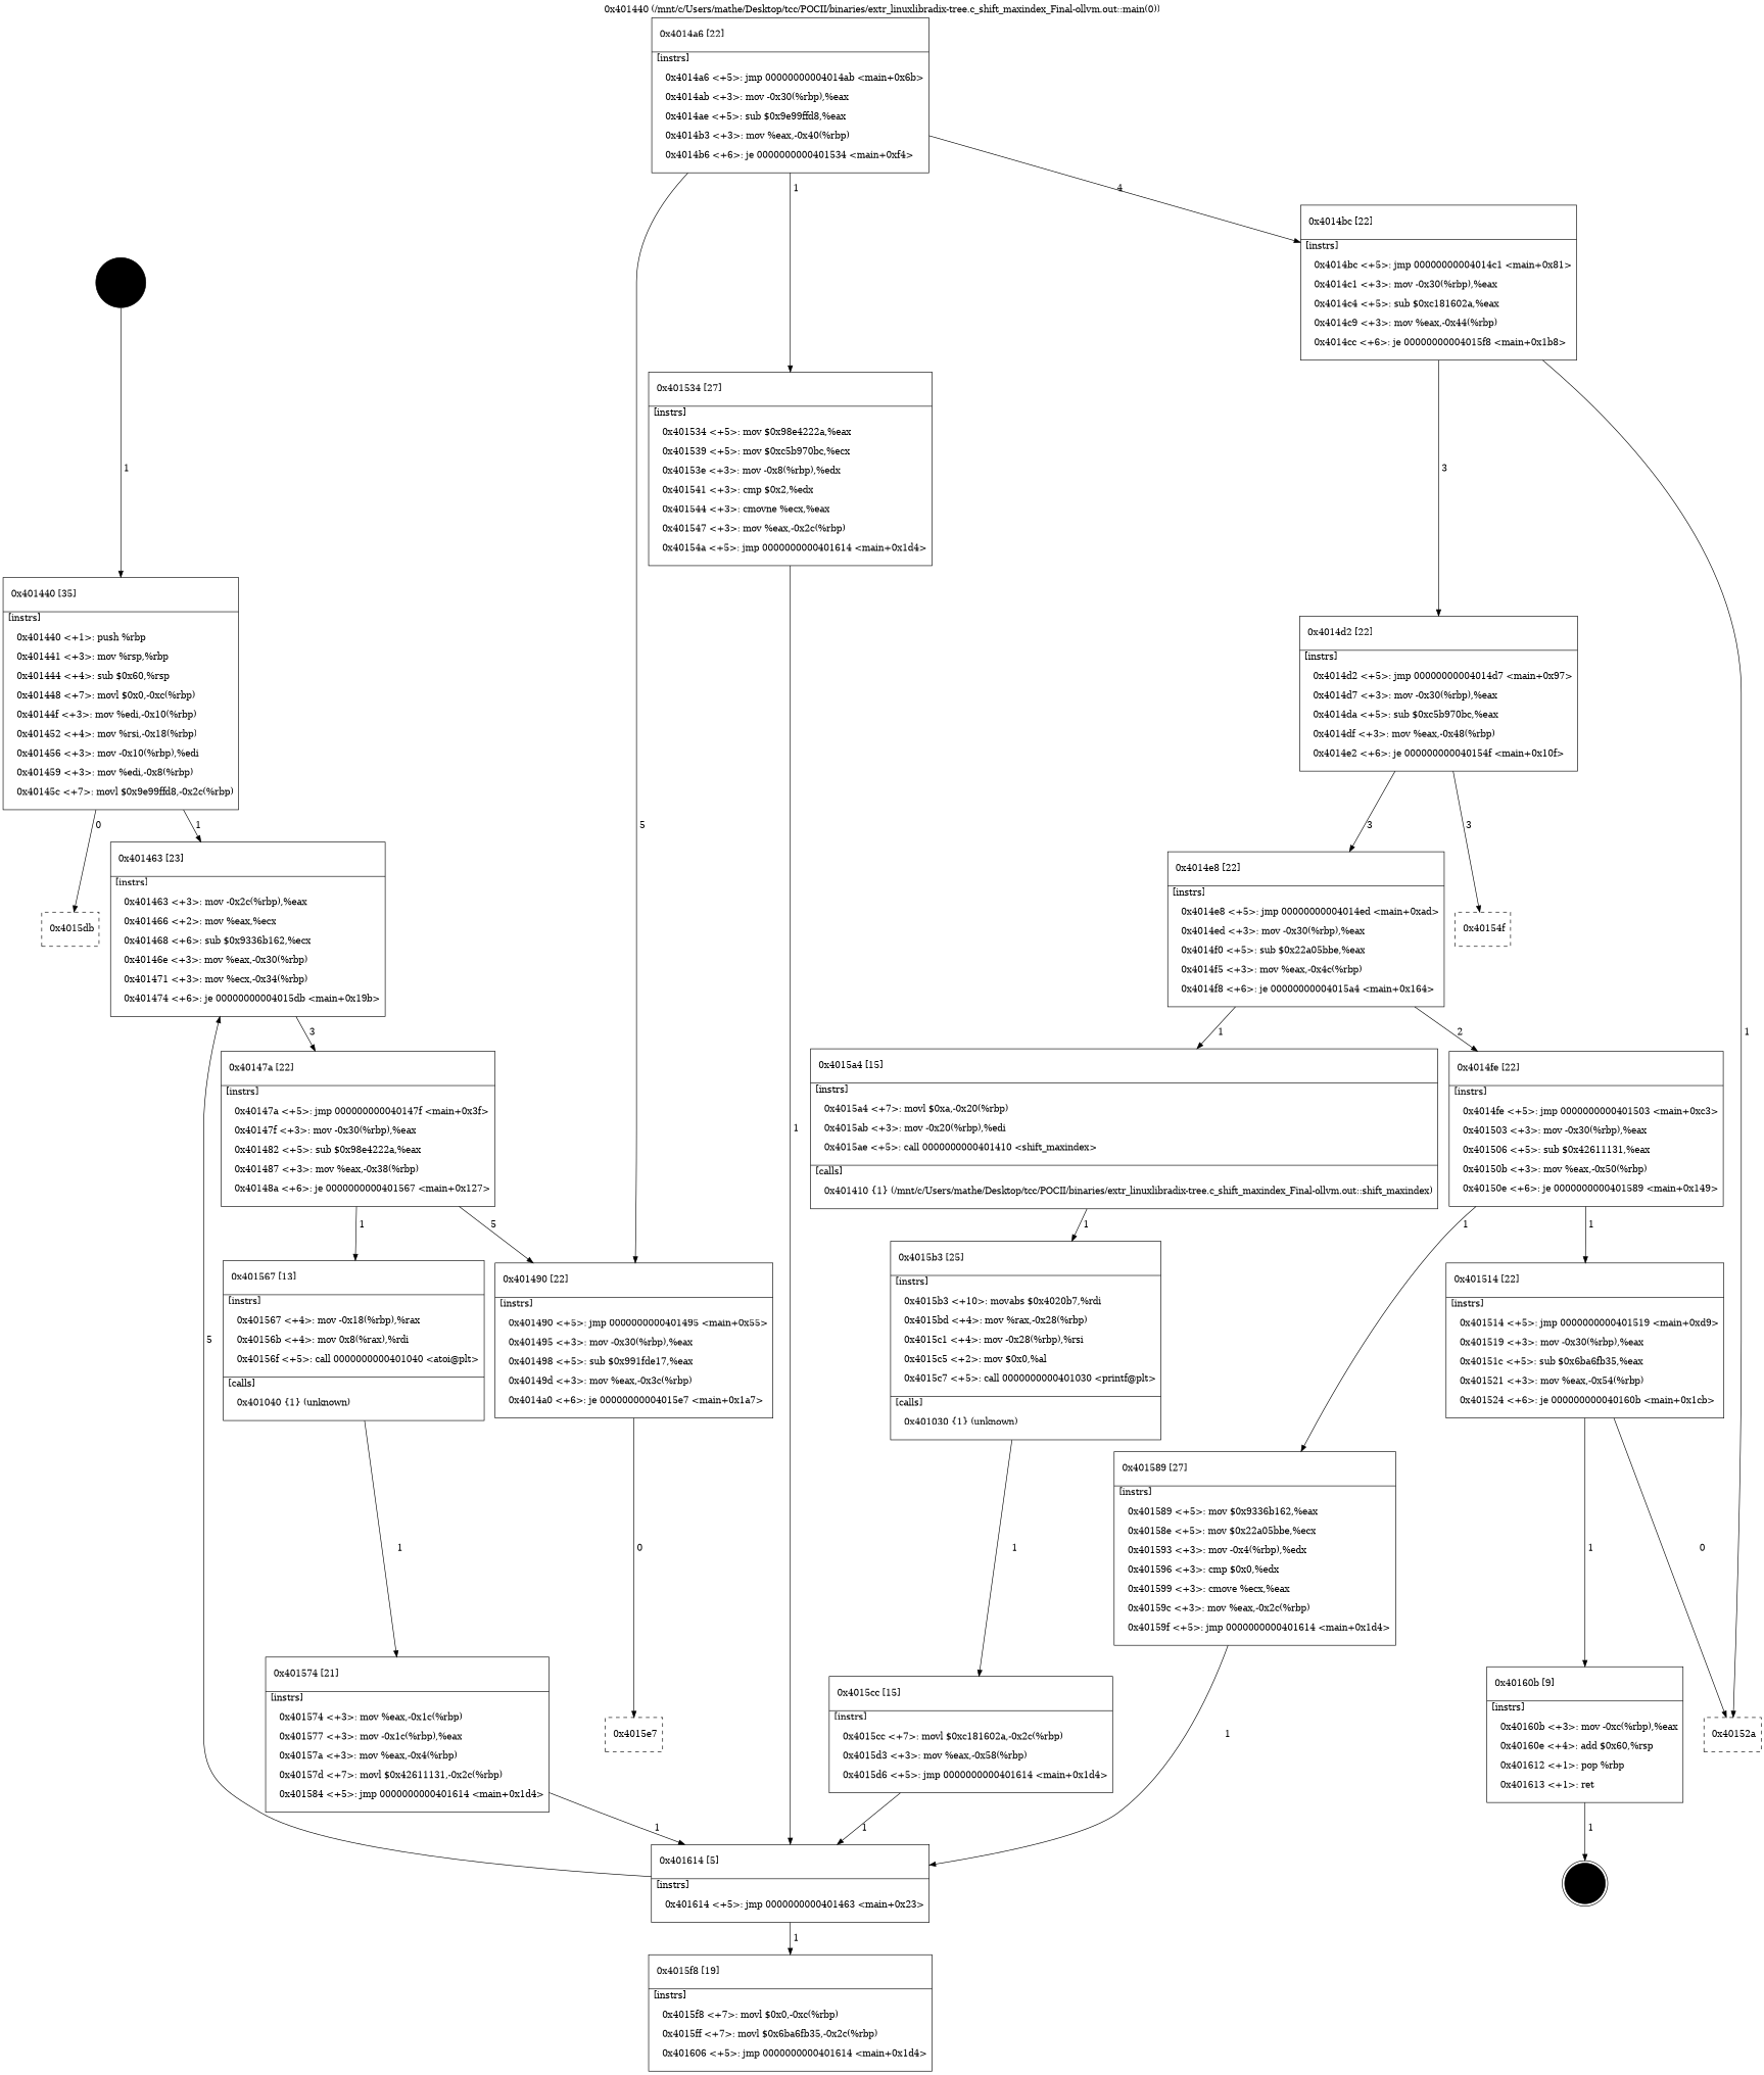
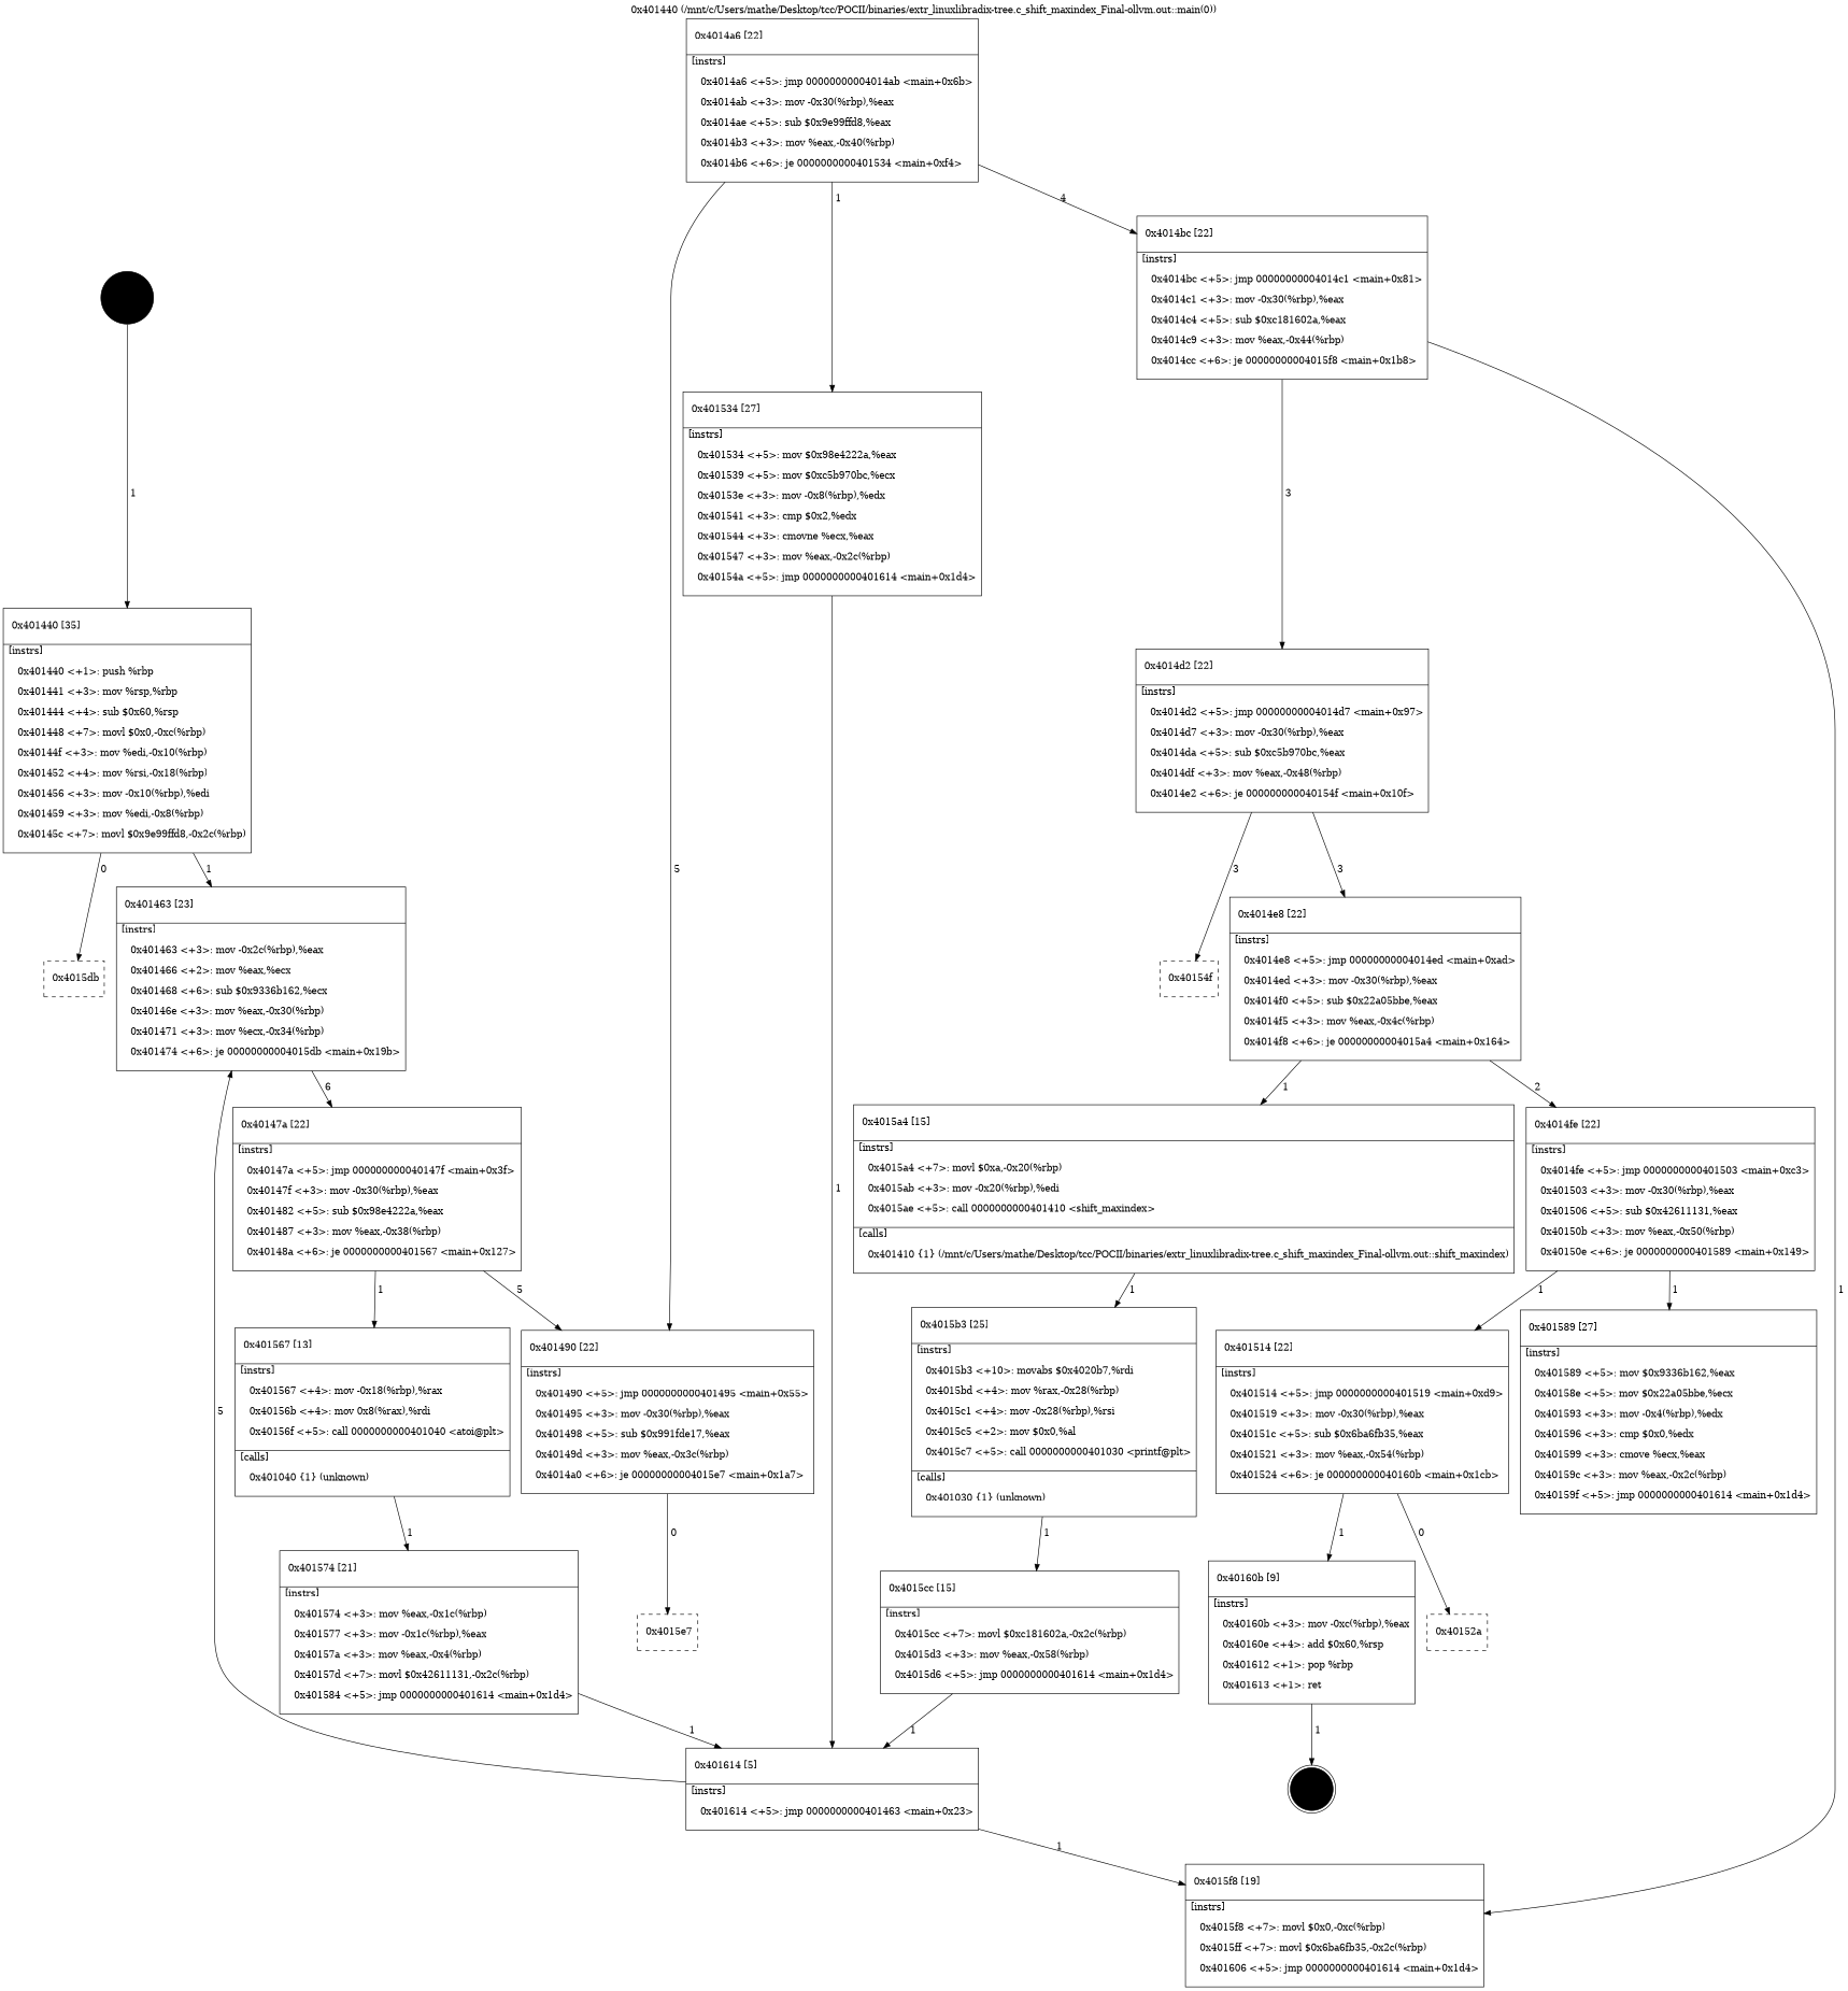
  digraph {
    label="0x401440 (/mnt/c/Users/mathe/Desktop/tcc/POCII/binaries/extr_linuxlibradix-tree.c_shift_maxindex_Final-ollvm.out::main(0))"
    labelloc=t
    node [shape=record]
    Entry [fillcolor=black height=0.3 shape=circle style=filled width=0.3]
    n2 [label="{\n     0x401440 [35]\l\n     | [instrs]\l\n     &nbsp;&nbsp;0x401440 \<+1\>: push %rbp\l\n     &nbsp;&nbsp;0x401441 \<+3\>: mov %rsp,%rbp\l\n     &nbsp;&nbsp;0x401444 \<+4\>: sub $0x60,%rsp\l\n     &nbsp;&nbsp;0x401448 \<+7\>: movl $0x0,-0xc(%rbp)\l\n     &nbsp;&nbsp;0x40144f \<+3\>: mov %edi,-0x10(%rbp)\l\n     &nbsp;&nbsp;0x401452 \<+4\>: mov %rsi,-0x18(%rbp)\l\n     &nbsp;&nbsp;0x401456 \<+3\>: mov -0x10(%rbp),%edi\l\n     &nbsp;&nbsp;0x401459 \<+3\>: mov %edi,-0x8(%rbp)\l\n     &nbsp;&nbsp;0x40145c \<+7\>: movl $0x9e99ffd8,-0x2c(%rbp)\l\n  }"]
    n3 [label="{\n     0x401463 [23]\l\n     | [instrs]\l\n     &nbsp;&nbsp;0x401463 \<+3\>: mov -0x2c(%rbp),%eax\l\n     &nbsp;&nbsp;0x401466 \<+2\>: mov %eax,%ecx\l\n     &nbsp;&nbsp;0x401468 \<+6\>: sub $0x9336b162,%ecx\l\n     &nbsp;&nbsp;0x40146e \<+3\>: mov %eax,-0x30(%rbp)\l\n     &nbsp;&nbsp;0x401471 \<+3\>: mov %ecx,-0x34(%rbp)\l\n     &nbsp;&nbsp;0x401474 \<+6\>: je 00000000004015db \<main+0x19b\>\l\n  }"]
    n4 [label="{\n     0x4015db\l\n  }" style=dashed]
    n5 [label="{\n     0x40147a [22]\l\n     | [instrs]\l\n     &nbsp;&nbsp;0x40147a \<+5\>: jmp 000000000040147f \<main+0x3f\>\l\n     &nbsp;&nbsp;0x40147f \<+3\>: mov -0x30(%rbp),%eax\l\n     &nbsp;&nbsp;0x401482 \<+5\>: sub $0x98e4222a,%eax\l\n     &nbsp;&nbsp;0x401487 \<+3\>: mov %eax,-0x38(%rbp)\l\n     &nbsp;&nbsp;0x40148a \<+6\>: je 0000000000401567 \<main+0x127\>\l\n  }"]
    n6 [label="{\n     0x401567 [13]\l\n     | [instrs]\l\n     &nbsp;&nbsp;0x401567 \<+4\>: mov -0x18(%rbp),%rax\l\n     &nbsp;&nbsp;0x40156b \<+4\>: mov 0x8(%rax),%rdi\l\n     &nbsp;&nbsp;0x40156f \<+5\>: call 0000000000401040 \<atoi@plt\>\l\n     | [calls]\l\n     &nbsp;&nbsp;0x401040 \{1\} (unknown)\l\n  }"]
    n7 [label="{\n     0x401490 [22]\l\n     | [instrs]\l\n     &nbsp;&nbsp;0x401490 \<+5\>: jmp 0000000000401495 \<main+0x55\>\l\n     &nbsp;&nbsp;0x401495 \<+3\>: mov -0x30(%rbp),%eax\l\n     &nbsp;&nbsp;0x401498 \<+5\>: sub $0x991fde17,%eax\l\n     &nbsp;&nbsp;0x40149d \<+3\>: mov %eax,-0x3c(%rbp)\l\n     &nbsp;&nbsp;0x4014a0 \<+6\>: je 00000000004015e7 \<main+0x1a7\>\l\n  }"]
    n8 [label="{\n     0x401574 [21]\l\n     | [instrs]\l\n     &nbsp;&nbsp;0x401574 \<+3\>: mov %eax,-0x1c(%rbp)\l\n     &nbsp;&nbsp;0x401577 \<+3\>: mov -0x1c(%rbp),%eax\l\n     &nbsp;&nbsp;0x40157a \<+3\>: mov %eax,-0x4(%rbp)\l\n     &nbsp;&nbsp;0x40157d \<+7\>: movl $0x42611131,-0x2c(%rbp)\l\n     &nbsp;&nbsp;0x401584 \<+5\>: jmp 0000000000401614 \<main+0x1d4\>\l\n  }"]
    n9 [label="{\n     0x4015e7\l\n  }" style=dashed]
    Exit [fillcolor=black height=0.3 peripheries=2 shape=circle style=filled width=0.3]
    n11 [label="{\n     0x401614 [5]\l\n     | [instrs]\l\n     &nbsp;&nbsp;0x401614 \<+5\>: jmp 0000000000401463 \<main+0x23\>\l\n  }"]
    n12 [label="{\n     0x4014a6 [22]\l\n     | [instrs]\l\n     &nbsp;&nbsp;0x4014a6 \<+5\>: jmp 00000000004014ab \<main+0x6b\>\l\n     &nbsp;&nbsp;0x4014ab \<+3\>: mov -0x30(%rbp),%eax\l\n     &nbsp;&nbsp;0x4014ae \<+5\>: sub $0x9e99ffd8,%eax\l\n     &nbsp;&nbsp;0x4014b3 \<+3\>: mov %eax,-0x40(%rbp)\l\n     &nbsp;&nbsp;0x4014b6 \<+6\>: je 0000000000401534 \<main+0xf4\>\l\n  }"]
    n13 [label="{\n     0x401534 [27]\l\n     | [instrs]\l\n     &nbsp;&nbsp;0x401534 \<+5\>: mov $0x98e4222a,%eax\l\n     &nbsp;&nbsp;0x401539 \<+5\>: mov $0xc5b970bc,%ecx\l\n     &nbsp;&nbsp;0x40153e \<+3\>: mov -0x8(%rbp),%edx\l\n     &nbsp;&nbsp;0x401541 \<+3\>: cmp $0x2,%edx\l\n     &nbsp;&nbsp;0x401544 \<+3\>: cmovne %ecx,%eax\l\n     &nbsp;&nbsp;0x401547 \<+3\>: mov %eax,-0x2c(%rbp)\l\n     &nbsp;&nbsp;0x40154a \<+5\>: jmp 0000000000401614 \<main+0x1d4\>\l\n  }"]
    n14 [label="{\n     0x4014bc [22]\l\n     | [instrs]\l\n     &nbsp;&nbsp;0x4014bc \<+5\>: jmp 00000000004014c1 \<main+0x81\>\l\n     &nbsp;&nbsp;0x4014c1 \<+3\>: mov -0x30(%rbp),%eax\l\n     &nbsp;&nbsp;0x4014c4 \<+5\>: sub $0xc181602a,%eax\l\n     &nbsp;&nbsp;0x4014c9 \<+3\>: mov %eax,-0x44(%rbp)\l\n     &nbsp;&nbsp;0x4014cc \<+6\>: je 00000000004015f8 \<main+0x1b8\>\l\n  }"]
    n15 [label="{\n     0x40152a\l\n  }" style=dashed]
    n16 [label="{\n     0x4015f8 [19]\l\n     | [instrs]\l\n     &nbsp;&nbsp;0x4015f8 \<+7\>: movl $0x0,-0xc(%rbp)\l\n     &nbsp;&nbsp;0x4015ff \<+7\>: movl $0x6ba6fb35,-0x2c(%rbp)\l\n     &nbsp;&nbsp;0x401606 \<+5\>: jmp 0000000000401614 \<main+0x1d4\>\l\n  }"]
    n17 [label="{\n     0x4014d2 [22]\l\n     | [instrs]\l\n     &nbsp;&nbsp;0x4014d2 \<+5\>: jmp 00000000004014d7 \<main+0x97\>\l\n     &nbsp;&nbsp;0x4014d7 \<+3\>: mov -0x30(%rbp),%eax\l\n     &nbsp;&nbsp;0x4014da \<+5\>: sub $0xc5b970bc,%eax\l\n     &nbsp;&nbsp;0x4014df \<+3\>: mov %eax,-0x48(%rbp)\l\n     &nbsp;&nbsp;0x4014e2 \<+6\>: je 000000000040154f \<main+0x10f\>\l\n  }"]
    n18 [label="{\n     0x40160b [9]\l\n     | [instrs]\l\n     &nbsp;&nbsp;0x40160b \<+3\>: mov -0xc(%rbp),%eax\l\n     &nbsp;&nbsp;0x40160e \<+4\>: add $0x60,%rsp\l\n     &nbsp;&nbsp;0x401612 \<+1\>: pop %rbp\l\n     &nbsp;&nbsp;0x401613 \<+1\>: ret\l\n  }"]
    n19 [label="{\n     0x40154f\l\n  }" style=dashed]
    n20 [label="{\n     0x4014e8 [22]\l\n     | [instrs]\l\n     &nbsp;&nbsp;0x4014e8 \<+5\>: jmp 00000000004014ed \<main+0xad\>\l\n     &nbsp;&nbsp;0x4014ed \<+3\>: mov -0x30(%rbp),%eax\l\n     &nbsp;&nbsp;0x4014f0 \<+5\>: sub $0x22a05bbe,%eax\l\n     &nbsp;&nbsp;0x4014f5 \<+3\>: mov %eax,-0x4c(%rbp)\l\n     &nbsp;&nbsp;0x4014f8 \<+6\>: je 00000000004015a4 \<main+0x164\>\l\n  }"]
    n21 [label="{\n     0x4015cc [15]\l\n     | [instrs]\l\n     &nbsp;&nbsp;0x4015cc \<+7\>: movl $0xc181602a,-0x2c(%rbp)\l\n     &nbsp;&nbsp;0x4015d3 \<+3\>: mov %eax,-0x58(%rbp)\l\n     &nbsp;&nbsp;0x4015d6 \<+5\>: jmp 0000000000401614 \<main+0x1d4\>\l\n  }"]
    n22 [label="{\n     0x4015a4 [15]\l\n     | [instrs]\l\n     &nbsp;&nbsp;0x4015a4 \<+7\>: movl $0xa,-0x20(%rbp)\l\n     &nbsp;&nbsp;0x4015ab \<+3\>: mov -0x20(%rbp),%edi\l\n     &nbsp;&nbsp;0x4015ae \<+5\>: call 0000000000401410 \<shift_maxindex\>\l\n     | [calls]\l\n     &nbsp;&nbsp;0x401410 \{1\} (/mnt/c/Users/mathe/Desktop/tcc/POCII/binaries/extr_linuxlibradix-tree.c_shift_maxindex_Final-ollvm.out::shift_maxindex)\l\n  }"]
    n23 [label="{\n     0x4014fe [22]\l\n     | [instrs]\l\n     &nbsp;&nbsp;0x4014fe \<+5\>: jmp 0000000000401503 \<main+0xc3\>\l\n     &nbsp;&nbsp;0x401503 \<+3\>: mov -0x30(%rbp),%eax\l\n     &nbsp;&nbsp;0x401506 \<+5\>: sub $0x42611131,%eax\l\n     &nbsp;&nbsp;0x40150b \<+3\>: mov %eax,-0x50(%rbp)\l\n     &nbsp;&nbsp;0x40150e \<+6\>: je 0000000000401589 \<main+0x149\>\l\n  }"]
    n24 [label="{\n     0x4015b3 [25]\l\n     | [instrs]\l\n     &nbsp;&nbsp;0x4015b3 \<+10\>: movabs $0x4020b7,%rdi\l\n     &nbsp;&nbsp;0x4015bd \<+4\>: mov %rax,-0x28(%rbp)\l\n     &nbsp;&nbsp;0x4015c1 \<+4\>: mov -0x28(%rbp),%rsi\l\n     &nbsp;&nbsp;0x4015c5 \<+2\>: mov $0x0,%al\l\n     &nbsp;&nbsp;0x4015c7 \<+5\>: call 0000000000401030 \<printf@plt\>\l\n     | [calls]\l\n     &nbsp;&nbsp;0x401030 \{1\} (unknown)\l\n  }"]
    n25 [label="{\n     0x401514 [22]\l\n     | [instrs]\l\n     &nbsp;&nbsp;0x401514 \<+5\>: jmp 0000000000401519 \<main+0xd9\>\l\n     &nbsp;&nbsp;0x401519 \<+3\>: mov -0x30(%rbp),%eax\l\n     &nbsp;&nbsp;0x40151c \<+5\>: sub $0x6ba6fb35,%eax\l\n     &nbsp;&nbsp;0x401521 \<+3\>: mov %eax,-0x54(%rbp)\l\n     &nbsp;&nbsp;0x401524 \<+6\>: je 000000000040160b \<main+0x1cb\>\l\n  }"]
    n26 [label="{\n     0x401589 [27]\l\n     | [instrs]\l\n     &nbsp;&nbsp;0x401589 \<+5\>: mov $0x9336b162,%eax\l\n     &nbsp;&nbsp;0x40158e \<+5\>: mov $0x22a05bbe,%ecx\l\n     &nbsp;&nbsp;0x401593 \<+3\>: mov -0x4(%rbp),%edx\l\n     &nbsp;&nbsp;0x401596 \<+3\>: cmp $0x0,%edx\l\n     &nbsp;&nbsp;0x401599 \<+3\>: cmove %ecx,%eax\l\n     &nbsp;&nbsp;0x40159c \<+3\>: mov %eax,-0x2c(%rbp)\l\n     &nbsp;&nbsp;0x40159f \<+5\>: jmp 0000000000401614 \<main+0x1d4\>\l\n  }"]
    Entry -> n2 [label=" 1"]
    n2 -> n3 [label=" 1"]
    n2 -> n4 [label=" 0"]
-   n3 -> n5 [label=" 3"]
+   n3 -> n5 [label=" 6"]
    n5 -> n6 [label=" 1"]
    n5 -> n7 [label=" 5"]
    n6 -> n8 [label=" 1"]
    n7 -> n9 [label=" 0"]
    n8 -> n11 [label=" 1"]
    n11 -> n3 [label=" 5"]
    n11 -> n16 [label=" 1"]
    n12 -> n7 [label=" 5"]
    n12 -> n13 [label=" 1"]
    n12 -> n14 [label=" 4"]
    n13 -> n11 [label=" 1"]
-   n14 -> n15 [label=" 1"]
+   n14 -> n16 [label=" 1"]
    n14 -> n17 [label=" 3"]
    n17 -> n19 [label=" 3"]
    n17 -> n20 [label=" 3"]
    n18 -> Exit [label=" 1"]
    n20 -> n22 [label=" 1"]
    n20 -> n23 [label=" 2"]
    n21 -> n11 [label=" 1"]
    n22 -> n24 [label=" 1"]
    n23 -> n25 [label=" 1"]
    n23 -> n26 [label=" 1"]
    n24 -> n21 [label=" 1"]
    n25 -> n15 [label=" 0"]
    n25 -> n18 [label=" 1"]
-   n26 -> n11 [label=" 1"]
  }
